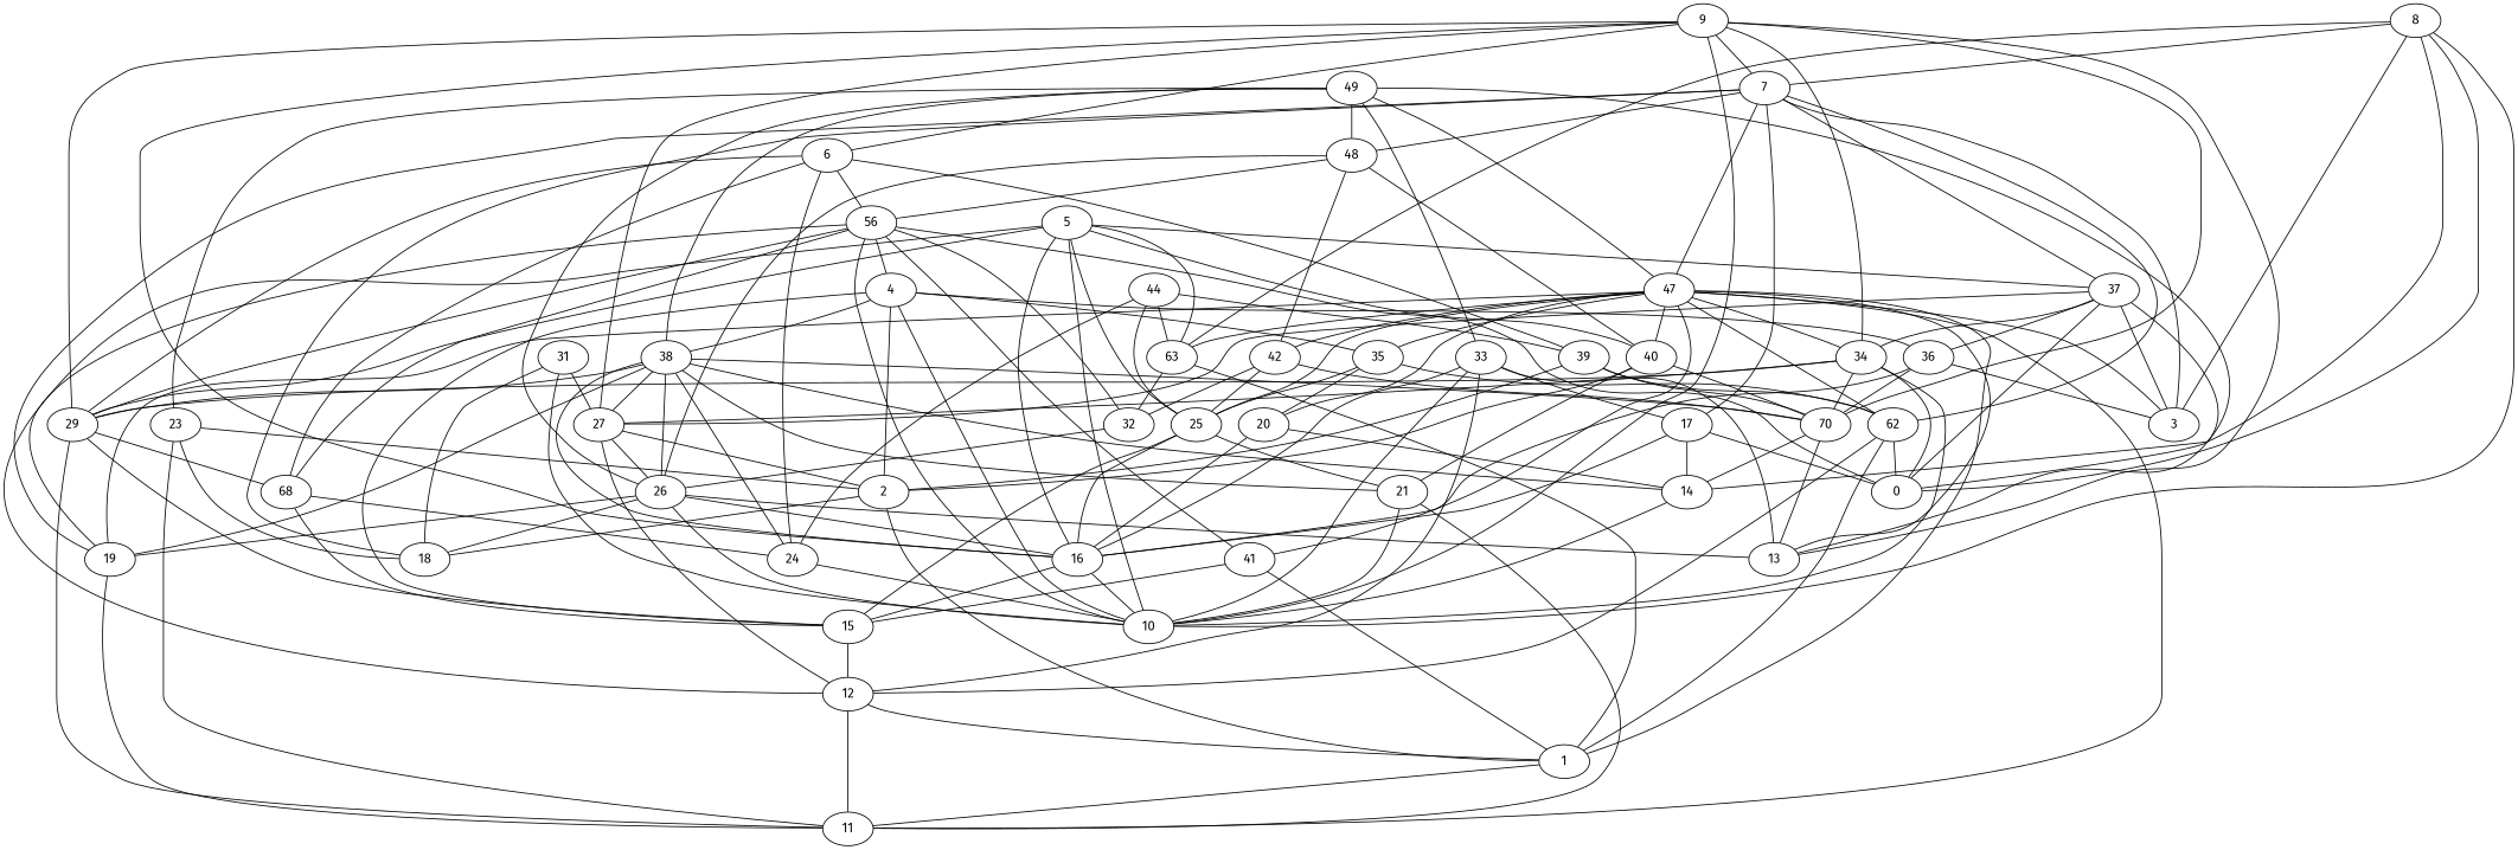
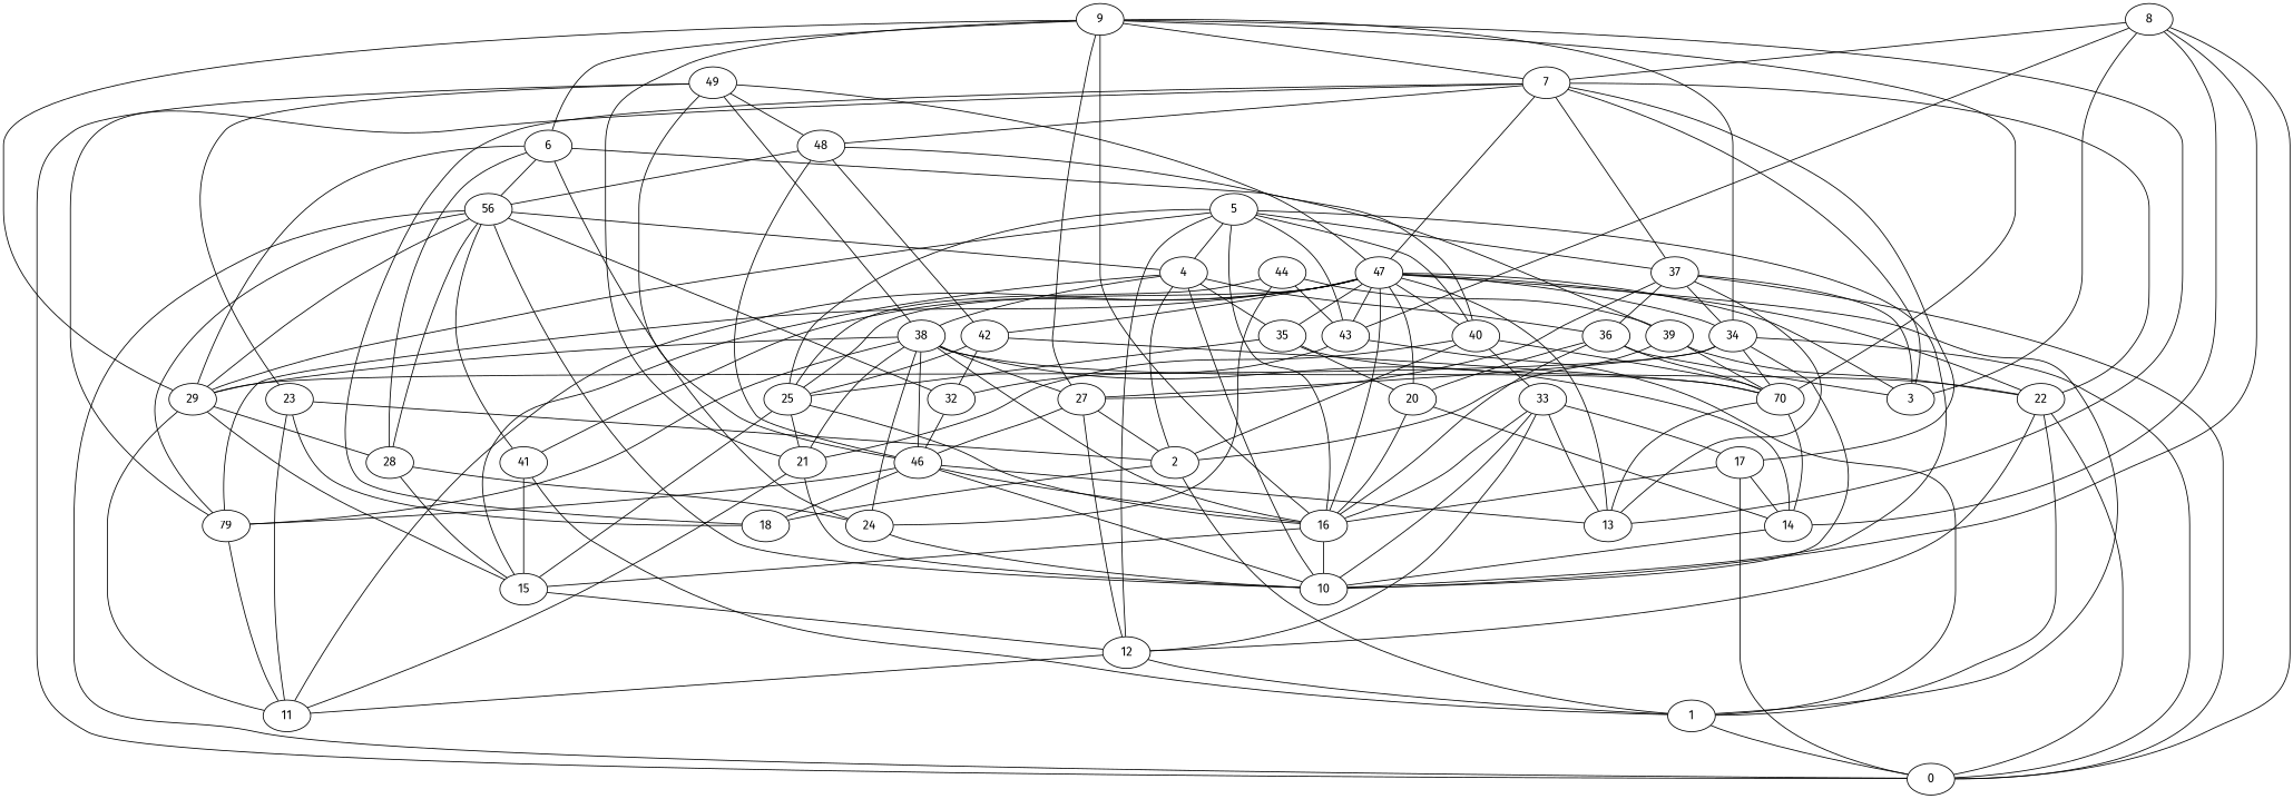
  digraph {
    fontname="Fira Sans"
    node [fontname="Fira Sans"]
    edge [color=black dir=none fontname="Fira Sans"]
    48
-   26
+   26 [label=46]
    n3 [label=56]
    42
    40
    16
    10
    18
-   19
+   19 [label=79]
    13
    29
    0
    32
    4
-   28 [label=68]
+   28
    41
    n17 [label=70]
    25
    15
    12
    11
    1
    9
    27
    34
    7
    6
    14
-   31
    2
    35
    20
-   22 [label=62]
+   22
    21
    24
    23
    8
    3
-   43 [label=63]
+   43
    38
    37
    36
    39
    49
    47
    33
    17
    44
    5
    subgraph sub_1 {
      48
      26
      n3
      42
      40
      16
      10
      18
      19
      13
      29
      0
      32
      4
      28
      41
      n17
      25
      15
      12
      11
      1
      9
      27
      34
      7
      6
      14
-     31
      2
      35
      20
      22
      21
      24
      23
      8
      3
      43
      38
      37
      36
      39
      49
      47
      33
      17
      44
      5
    }
    48 -> 26
    48 -> n3
    48 -> 42
    48 -> 40
    26 -> 16
    26 -> 10
    26 -> 18
    26 -> 19
    26 -> 13
    n3 -> 10
    n3 -> 19
    n3 -> 29
    n3 -> 0
    n3 -> 32
    n3 -> 4
    n3 -> 28
    n3 -> 41
    42 -> 32
    42 -> n17
    42 -> 25
    40 -> n17
    40 -> 2
    40 -> 21
    16 -> 10
    16 -> 15
    19 -> 11
    29 -> 28
    29 -> 15
    29 -> 11
    32 -> 26
    4 -> 10
    4 -> 15
    4 -> 2
    4 -> 35
    4 -> 38
    4 -> 36
    28 -> 15
    28 -> 24
    41 -> 15
    41 -> 1
    n17 -> 13
    n17 -> 14
    25 -> 16
    25 -> 15
    25 -> 21
    15 -> 12
    12 -> 11
    12 -> 1
-   1 -> 11
+   1 -> 0
    9 -> 16
-   9 -> 10
+   9 -> 21
    9 -> 13
    9 -> 29
    9 -> n17
    9 -> 27
    9 -> 34
    9 -> 7
    9 -> 6
    27 -> 26
    27 -> 12
    27 -> 2
    34 -> 10
    34 -> 29
    34 -> 0
    34 -> n17
    34 -> 27
    7 -> 48
    7 -> 18
    7 -> 19
    7 -> 22
    7 -> 3
    7 -> 37
    7 -> 47
    7 -> 17
    6 -> n3
    6 -> 29
    6 -> 28
    6 -> 24
    6 -> 39
    14 -> 10
-   31 -> 10
-   31 -> 18
-   31 -> 27
    2 -> 18
    2 -> 1
    35 -> 25
    35 -> 20
    35 -> 22
    20 -> 16
    20 -> 14
    22 -> 0
    22 -> 12
    22 -> 1
    21 -> 10
    21 -> 11
    24 -> 10
    23 -> 18
    23 -> 11
    23 -> 2
    8 -> 10
    8 -> 0
    8 -> 7
    8 -> 14
    8 -> 3
    8 -> 43
    43 -> 32
    43 -> 1
    38 -> 26
    38 -> 16
    38 -> 19
    38 -> 29
    38 -> n17
    38 -> 27
    38 -> 14
    38 -> 21
    38 -> 24
    37 -> 13
    37 -> 0
    37 -> 27
    37 -> 34
    37 -> 3
    37 -> 36
    36 -> 16
    36 -> n17
+   36 -> 20
    36 -> 3
    39 -> n17
    39 -> 2
    39 -> 22
    49 -> 48
    49 -> 26
    49 -> 0
    49 -> 23
    49 -> 38
    49 -> 47
-   49 -> 33
+   40 -> 33
    47 -> 42
    47 -> 40
+   47 -> 16
    47 -> 19
    47 -> 13
    47 -> 41
    47 -> 25
    47 -> 11
    47 -> 1
    47 -> 34
    47 -> 35
    47 -> 20
    47 -> 22
    47 -> 3
    47 -> 43
    33 -> 16
    33 -> 10
    33 -> 13
    33 -> 12
    33 -> 17
    17 -> 16
    17 -> 0
    17 -> 14
    44 -> 25
    44 -> 24
    44 -> 43
    44 -> 39
    5 -> 40
    5 -> 16
    5 -> 10
    5 -> 29
+   5 -> 4
    5 -> 25
    5 -> 12
    5 -> 43
    5 -> 37
  }
